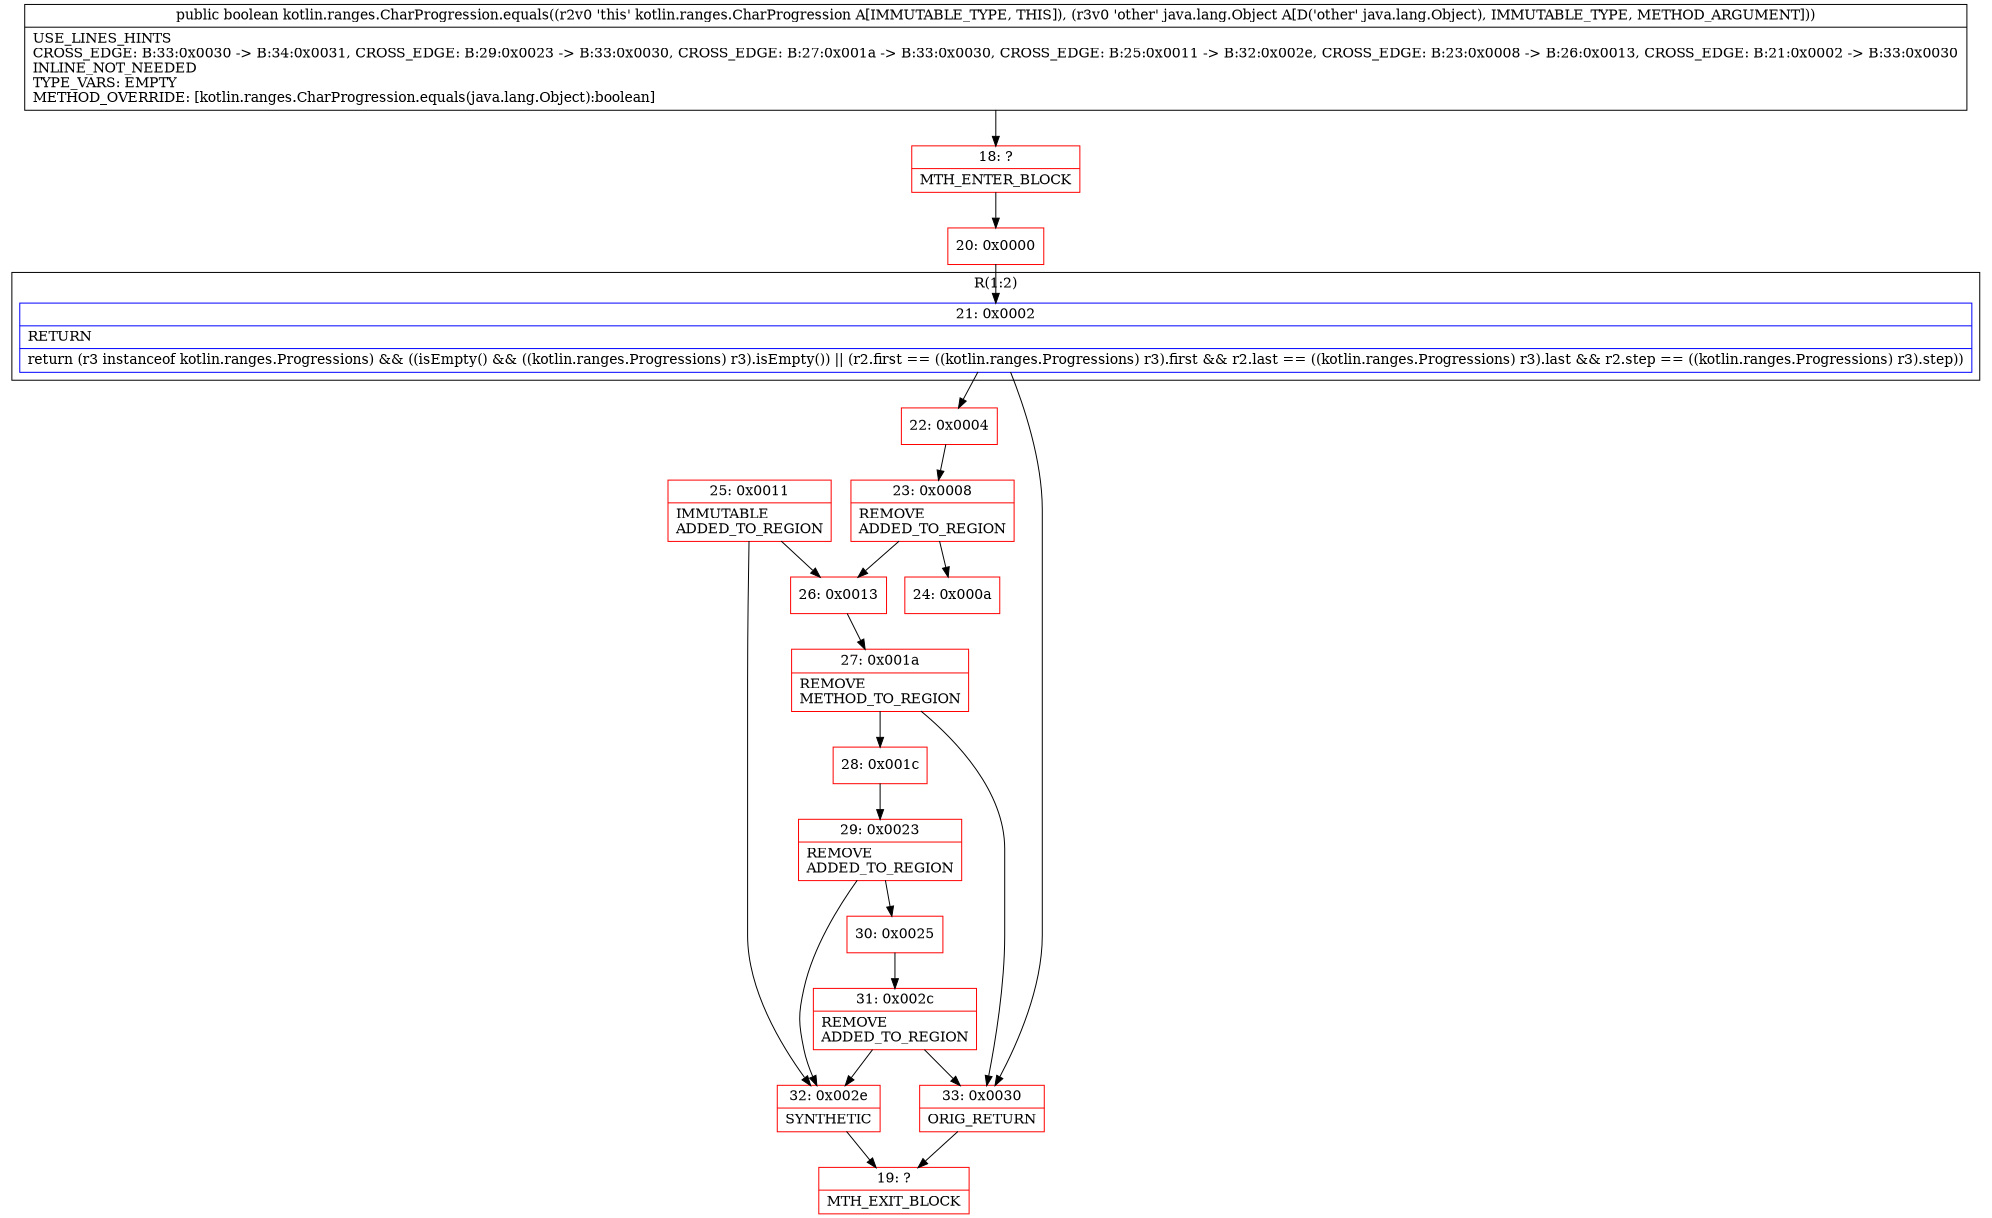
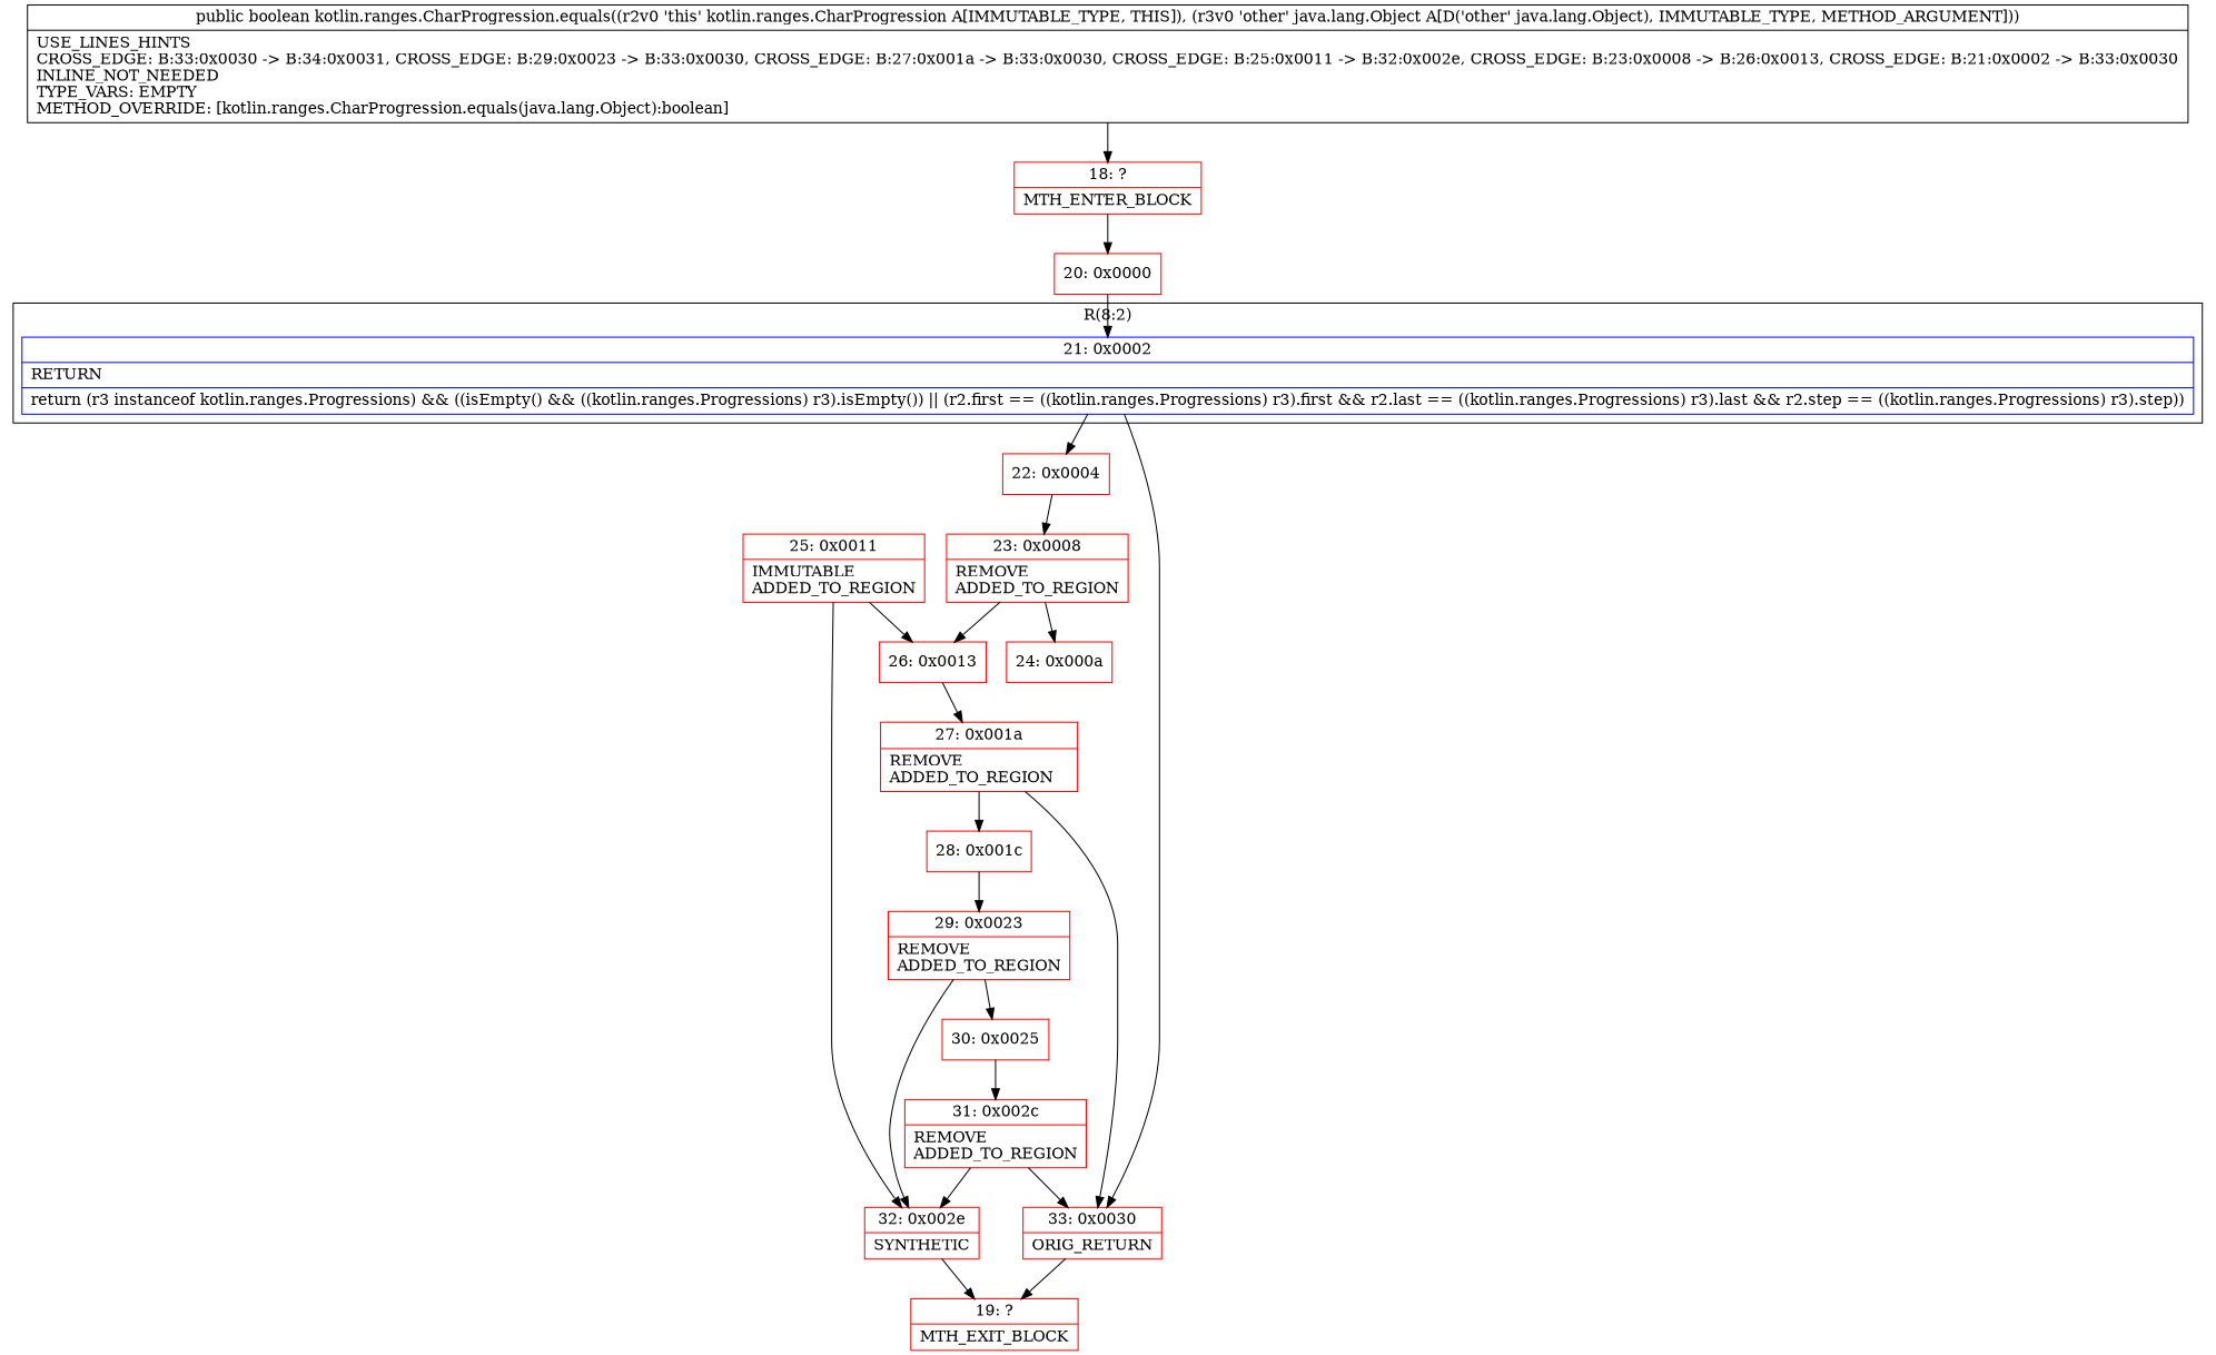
  digraph {
    node [color=red shape=record]
    n1 [color=blue label="{21\:\ 0x0002|RETURN\l|return (r3 instanceof kotlin.ranges.Progressions) && ((isEmpty() && ((kotlin.ranges.Progressions) r3).isEmpty()) \|\| (r2.first == ((kotlin.ranges.Progressions) r3).first && r2.last == ((kotlin.ranges.Progressions) r3).last && r2.step == ((kotlin.ranges.Progressions) r3).step))\l}"]
    n2 [label="{22\:\ 0x0004}"]
    n3 [label="{33\:\ 0x0030|ORIG_RETURN\l}"]
    n4 [label="{23\:\ 0x0008|REMOVE\lADDED_TO_REGION\l}"]
    n5 [label="{19\:\ ?|MTH_EXIT_BLOCK\l}"]
    n6 [label="{18\:\ ?|MTH_ENTER_BLOCK\l}"]
    n7 [label="{20\:\ 0x0000}"]
    n8 [label="{24\:\ 0x000a}"]
    n9 [label="{26\:\ 0x0013}"]
-   n10 [label="{27\:\ 0x001a|REMOVE\lMETHOD_TO_REGION\l}"]
+   n10 [label="{27\:\ 0x001a|REMOVE\lADDED_TO_REGION\l}"]
    n11 [label="{25\:\ 0x0011|IMMUTABLE\lADDED_TO_REGION\l}"]
    n12 [label="{32\:\ 0x002e|SYNTHETIC\l}"]
    n13 [label="{28\:\ 0x001c}"]
    n14 [label="{29\:\ 0x0023|REMOVE\lADDED_TO_REGION\l}"]
    n15 [label="{30\:\ 0x0025}"]
    n16 [label="{31\:\ 0x002c|REMOVE\lADDED_TO_REGION\l}"]
    n17 [label="{public boolean kotlin.ranges.CharProgression.equals((r2v0 'this' kotlin.ranges.CharProgression A[IMMUTABLE_TYPE, THIS]), (r3v0 'other' java.lang.Object A[D('other' java.lang.Object), IMMUTABLE_TYPE, METHOD_ARGUMENT]))  | USE_LINES_HINTS\lCROSS_EDGE: B:33:0x0030 \-\> B:34:0x0031, CROSS_EDGE: B:29:0x0023 \-\> B:33:0x0030, CROSS_EDGE: B:27:0x001a \-\> B:33:0x0030, CROSS_EDGE: B:25:0x0011 \-\> B:32:0x002e, CROSS_EDGE: B:23:0x0008 \-\> B:26:0x0013, CROSS_EDGE: B:21:0x0002 \-\> B:33:0x0030\lINLINE_NOT_NEEDED\lTYPE_VARS: EMPTY\lMETHOD_OVERRIDE: [kotlin.ranges.CharProgression.equals(java.lang.Object):boolean]\l}" color=""]
    subgraph cluster_1 {
-     label="R(1:2)"
+     label="R(8:2)"
      n1
    }
    n1 -> n2
    n1 -> n3
    n2 -> n4
    n3 -> n5
    n4 -> n8
    n4 -> n9
    n6 -> n7
    n7 -> n1
    n9 -> n10
    n10 -> n3
    n10 -> n13
    n11 -> n9
    n11 -> n12
    n12 -> n5
    n13 -> n14
    n14 -> n12
    n14 -> n15
    n15 -> n16
    n16 -> n3
    n16 -> n12
    n17 -> n6
  }
